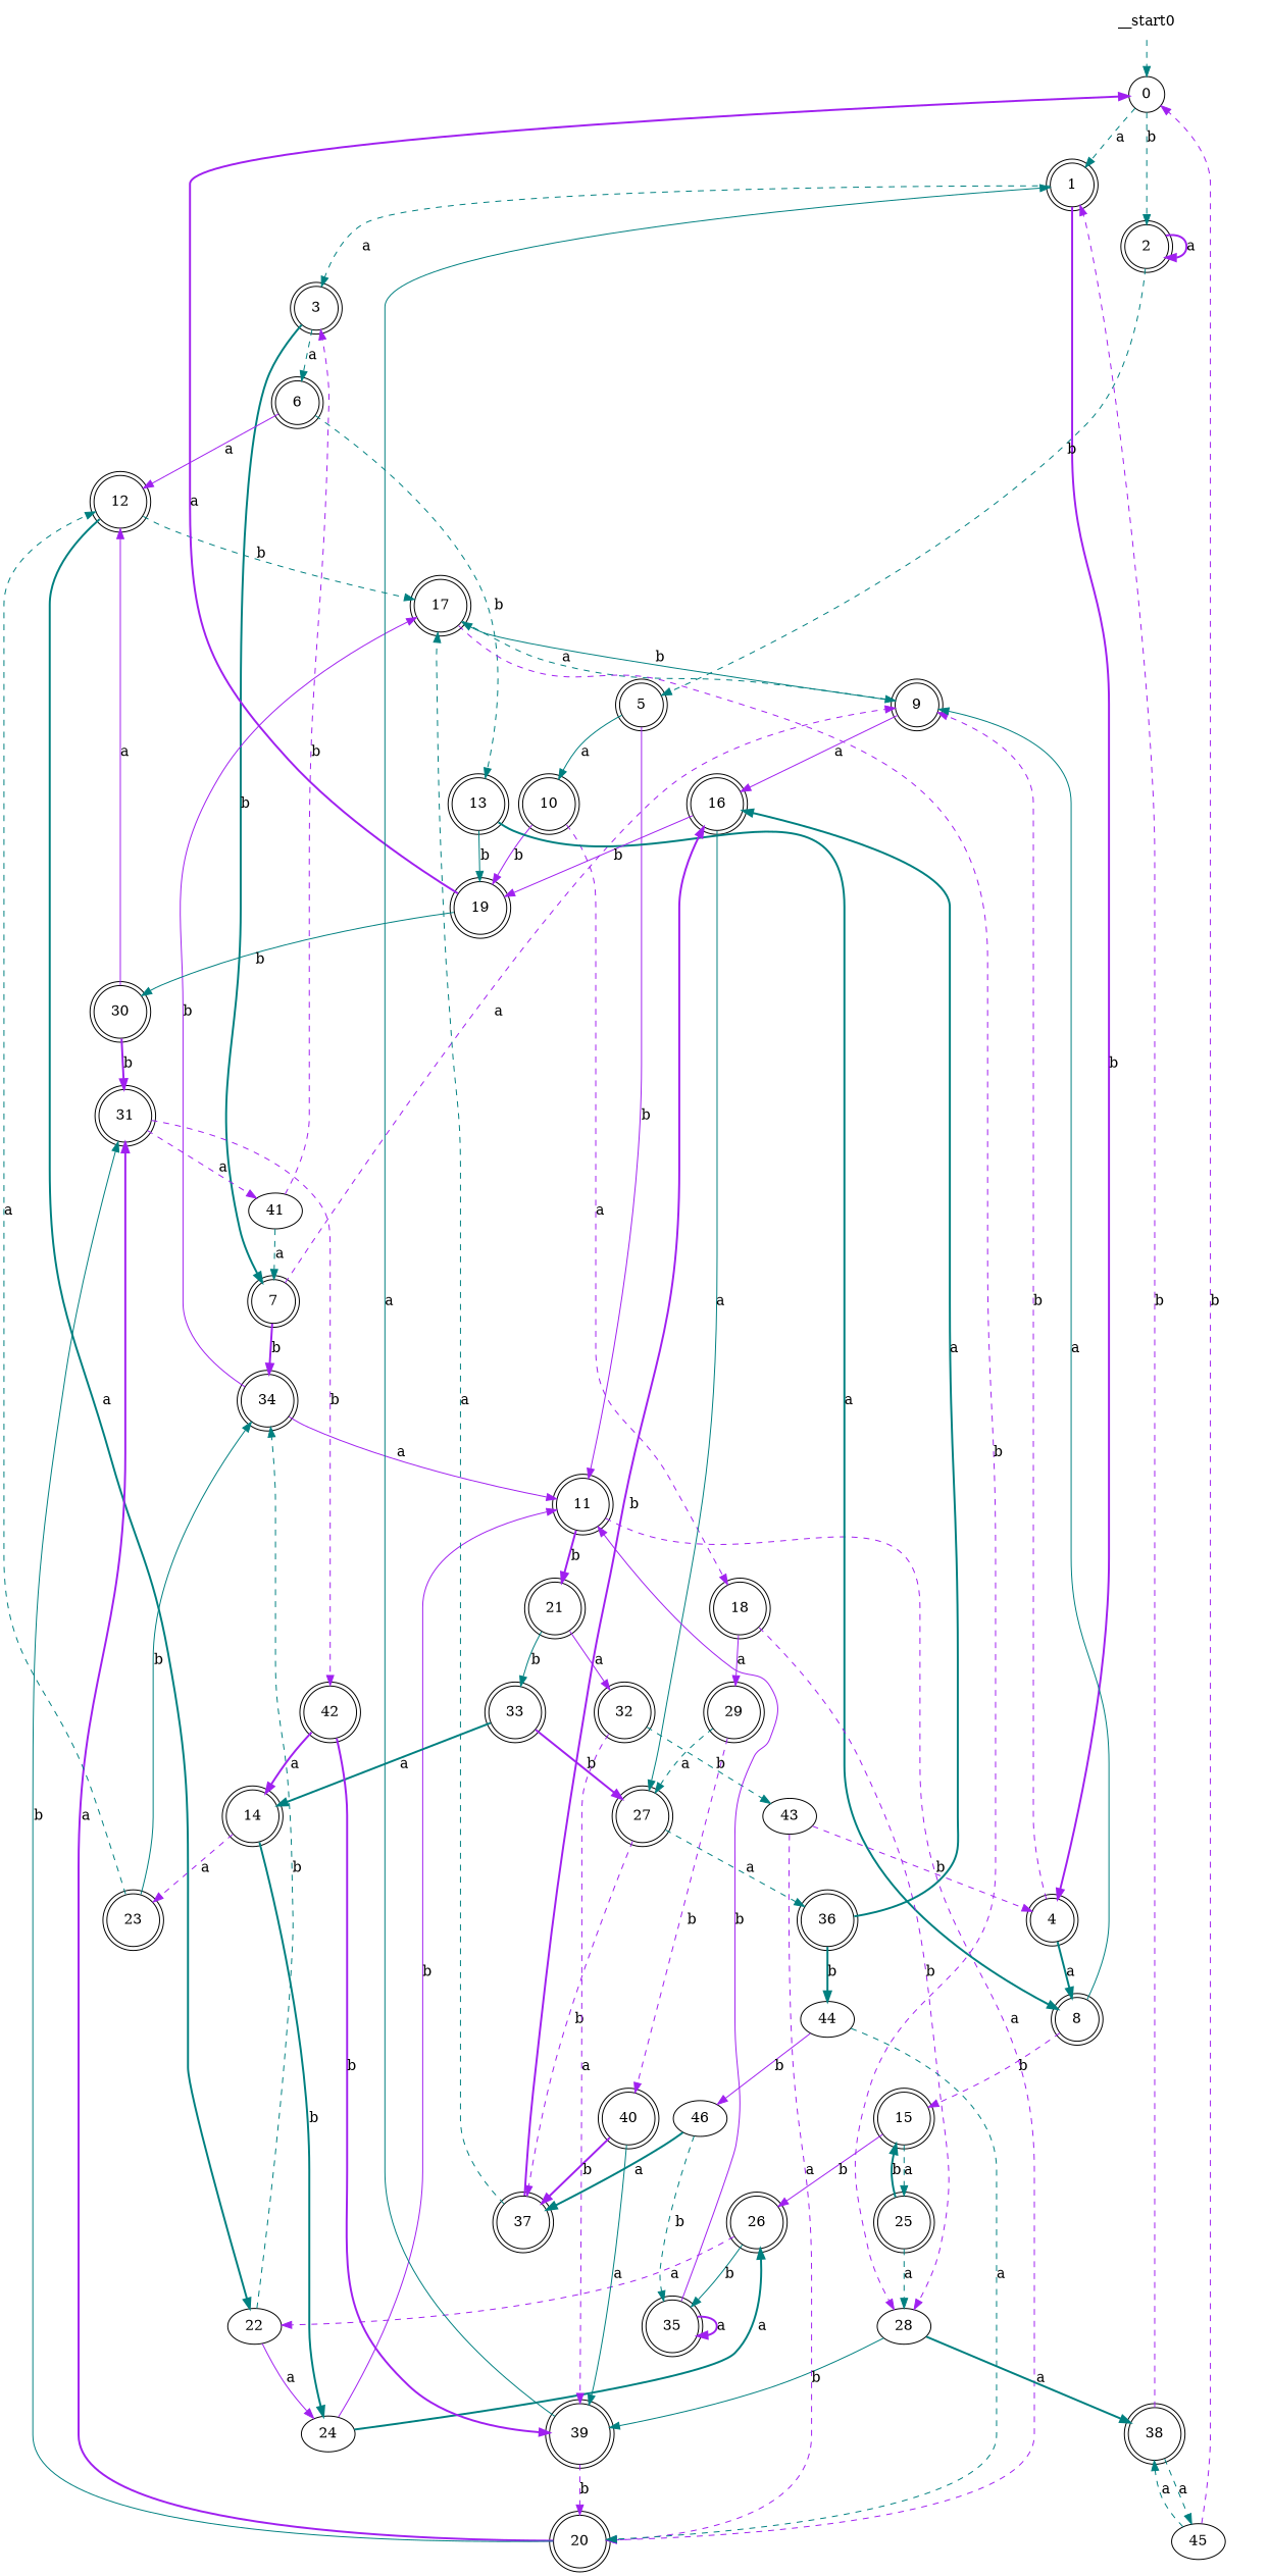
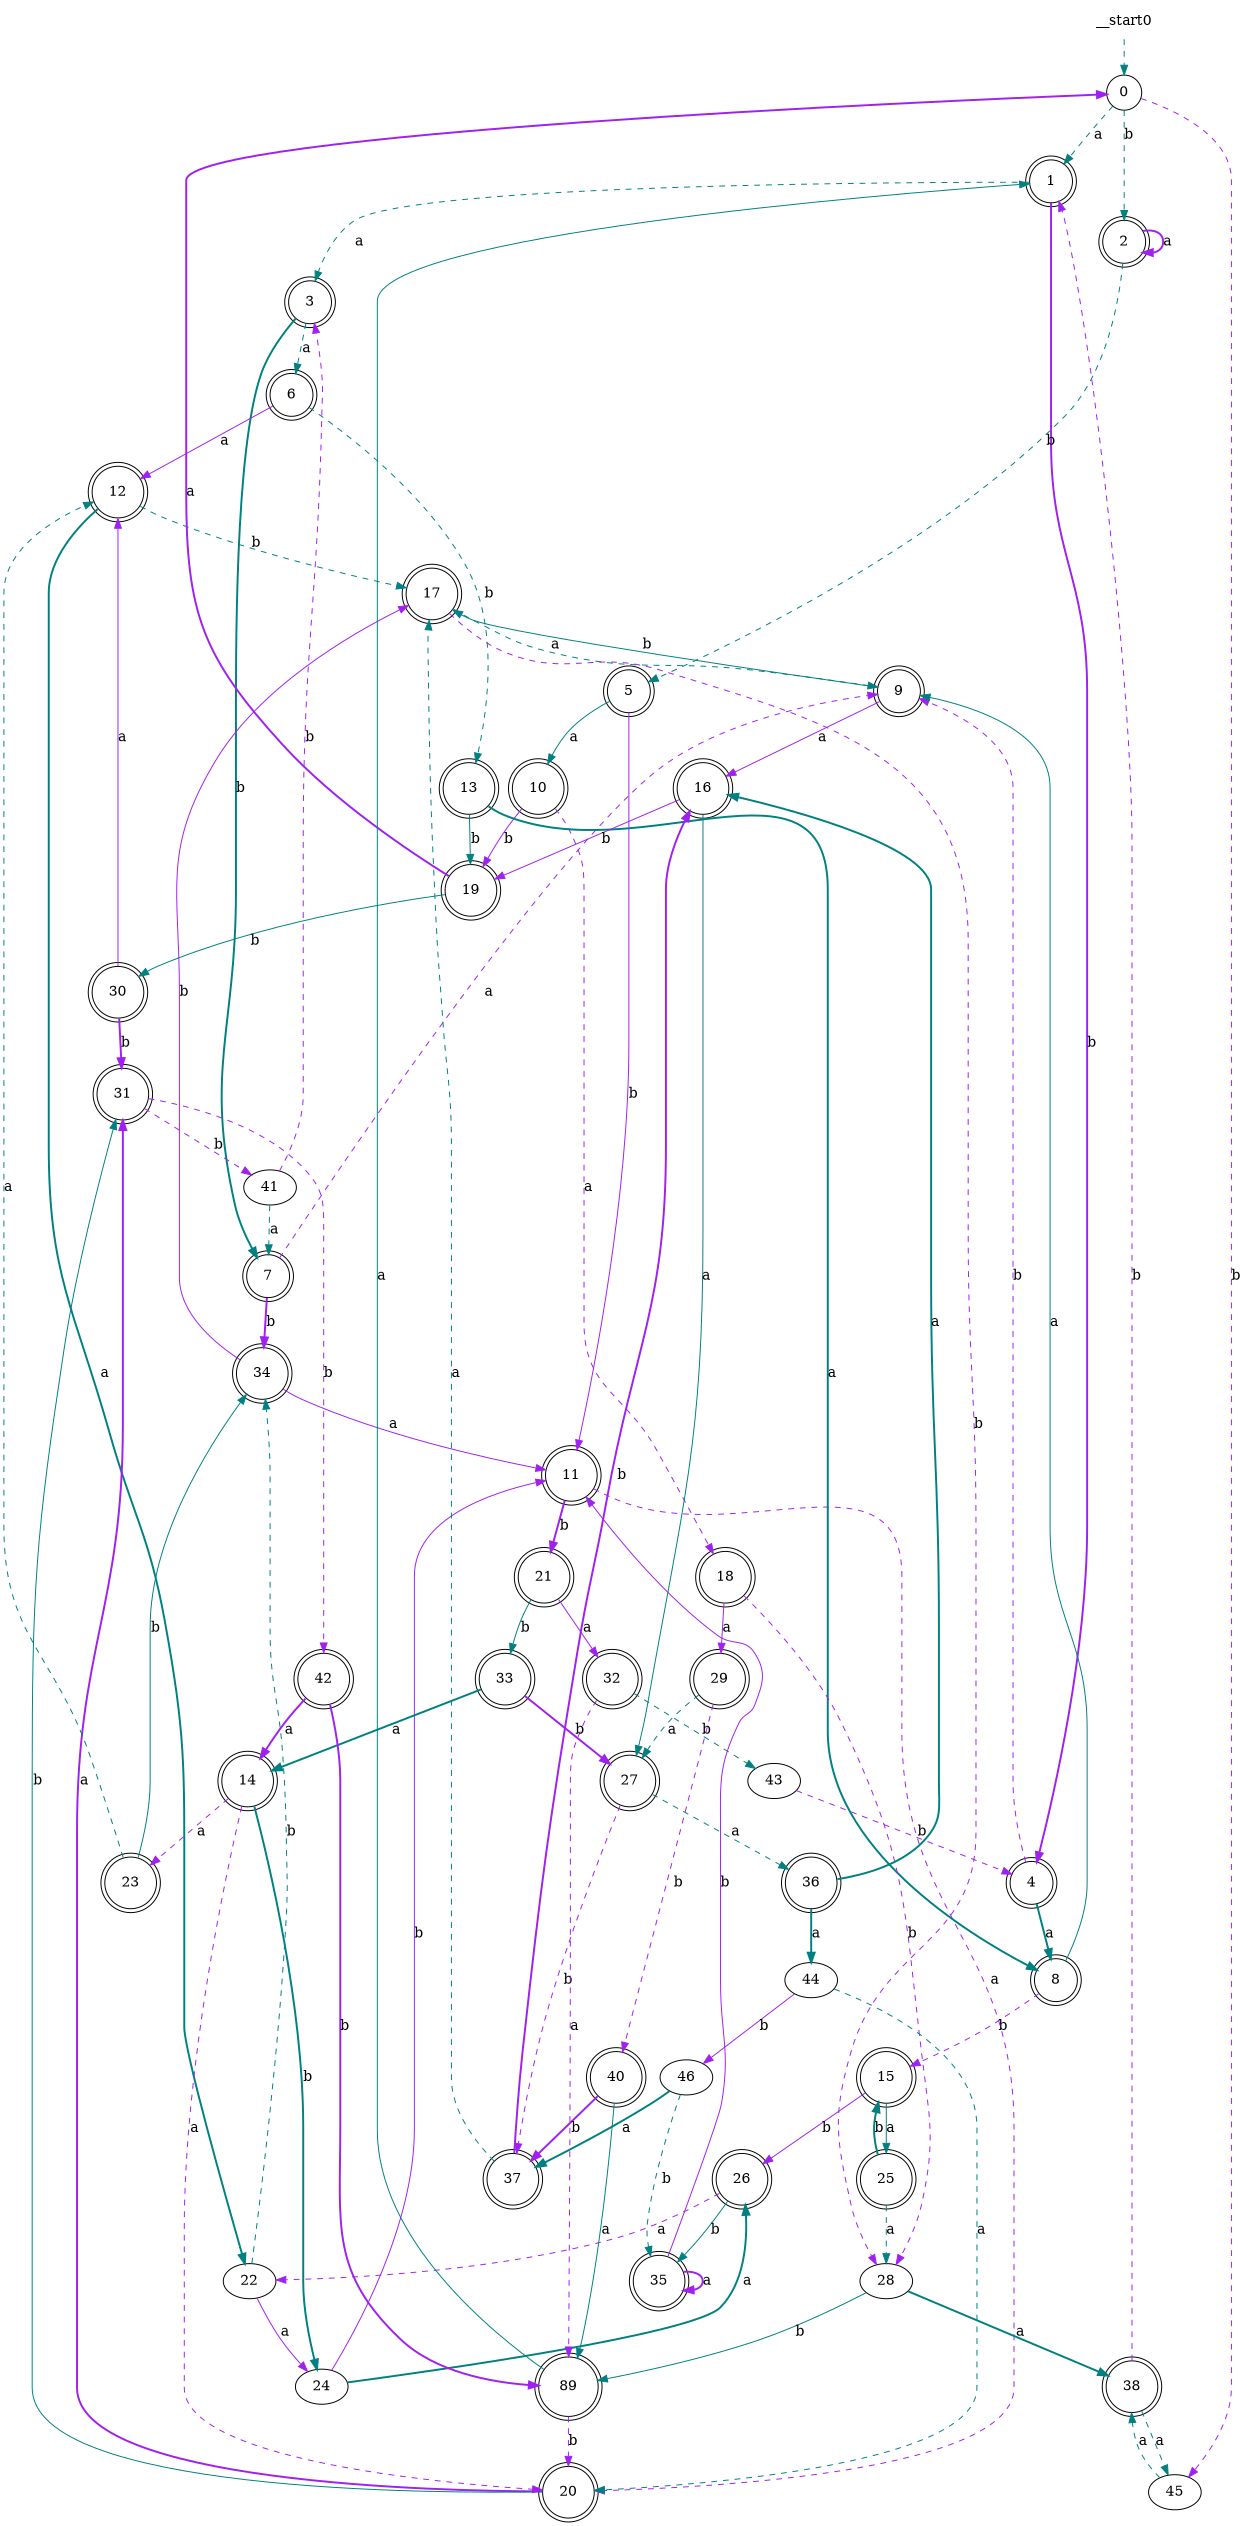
  digraph {
    node [shape=doublecircle]
    edge [color=purple style=dashed]
    __start0 [shape=none]
    0 [shape=circle]
    1
    2
    3
    4
    5
    6
    7
    8
    9
    10
    11
    12
    13
    34
    15
    16
    17
    18
    19
    20
    21
    22 [shape=""]
    14
    23
    24 [shape=""]
    25
    26
    27
    28 [shape=""]
    29
    30
    31
    32
    33
    35
    36
    37
    38
-   39
+   39 [label=89]
    40
    41 [shape=""]
    42
    43 [shape=""]
    44 [shape=""]
    45 [shape=""]
    46 [shape=""]
    __start0 -> 0 [color=teal]
    0 -> 1 [color=teal label=a]
    0 -> 2 [color=teal label=b]
    1 -> 3 [color=teal label=a]
    1 -> 4 [label=b style=bold]
    2 -> 2 [label=a style=bold]
    2 -> 5 [color=teal label=b]
    3 -> 6 [color=teal label=a]
    3 -> 7 [color=teal label=b style=bold]
    4 -> 8 [color=teal label=a style=bold]
    4 -> 9 [label=b]
    5 -> 10 [color=teal label=a style=solid]
    5 -> 11 [label=b style=solid]
    6 -> 12 [label=a style=solid]
    6 -> 13 [color=teal label=b]
    7 -> 9 [label=a]
    7 -> 34 [label=b style=bold]
    8 -> 9 [color=teal label=a style=solid]
    8 -> 15 [label=b]
    9 -> 16 [label=a style=solid]
    9 -> 17 [color=teal label=b style=solid]
    10 -> 18 [label=a]
    10 -> 19 [label=b style=solid]
    11 -> 20 [label=a]
    11 -> 21 [label=b style=bold]
    12 -> 17 [color=teal label=b]
    12 -> 22 [color=teal label=a style=bold]
    13 -> 8 [color=teal label=a style=bold]
    13 -> 19 [color=teal label=b style=solid]
    34 -> 11 [label=a style=solid]
    34 -> 17 [label=b style=solid]
-   15 -> 25 [color=teal label=a]
+   15 -> 25 [color=teal label=a style=solid]
    15 -> 26 [label=b style=solid]
    16 -> 19 [label=b style=solid]
    16 -> 27 [color=teal label=a style=solid]
    17 -> 9 [color=teal label=a]
    17 -> 28 [label=b]
    18 -> 28 [label=b]
    18 -> 29 [label=a style=solid]
    19 -> 0 [label=a style=bold]
    19 -> 30 [color=teal label=b style=solid]
    20 -> 31 [label=a style=bold]
    20 -> 31 [color=teal label=b style=solid]
    21 -> 32 [label=a style=solid]
    21 -> 33 [color=teal label=b style=solid]
    22 -> 34 [color=teal label=b]
    22 -> 24 [label=a style=solid]
    14 -> 23 [label=a]
    14 -> 24 [color=teal label=b style=bold]
    23 -> 12 [color=teal label=a]
    23 -> 34 [color=teal label=b style=solid]
    24 -> 11 [label=b style=solid]
    24 -> 26 [color=teal label=a style=bold]
    25 -> 15 [color=teal label=b style=bold]
    25 -> 28 [color=teal label=a]
    26 -> 22 [label=a]
    26 -> 35 [color=teal label=b style=solid]
    27 -> 36 [color=teal label=a]
    27 -> 37 [label=b]
    28 -> 38 [color=teal label=a style=bold]
    28 -> 39 [color=teal label=b style=solid]
    29 -> 27 [color=teal label=a]
    29 -> 40 [label=b]
    30 -> 12 [label=a style=solid]
    30 -> 31 [label=b style=bold]
-   31 -> 41 [label=a]
+   31 -> 41 [label=b]
    31 -> 42 [label=b]
    32 -> 39 [label=a]
    32 -> 43 [color=teal label=b]
    33 -> 14 [color=teal label=a style=bold]
    33 -> 27 [label=b style=bold]
    35 -> 11 [label=b style=solid]
    35 -> 35 [label=a style=bold]
    36 -> 16 [color=teal label=a style=bold]
-   36 -> 44 [color=teal label=b style=bold]
+   36 -> 44 [color=teal label=a style=bold]
    37 -> 16 [label=b style=bold]
    37 -> 17 [color=teal label=a]
    38 -> 1 [label=b]
    38 -> 45 [color=teal label=a]
    39 -> 1 [color=teal label=a style=solid]
    39 -> 20 [label=b]
    40 -> 37 [label=b style=bold]
    40 -> 39 [color=teal label=a style=solid]
    41 -> 3 [label=b]
    41 -> 7 [color=teal label=a]
    42 -> 14 [label=a style=bold]
    42 -> 39 [label=b style=bold]
    43 -> 4 [label=b]
-   43 -> 20 [label=a]
+   14 -> 20 [label=a]
    44 -> 20 [color=teal label=a]
    44 -> 46 [label=b style=solid]
-   45 -> 0 [label=b]
+   0 -> 45 [label=b]
    45 -> 38 [color=teal label=a]
    46 -> 35 [color=teal label=b]
    46 -> 37 [color=teal label=a style=bold]
  }
